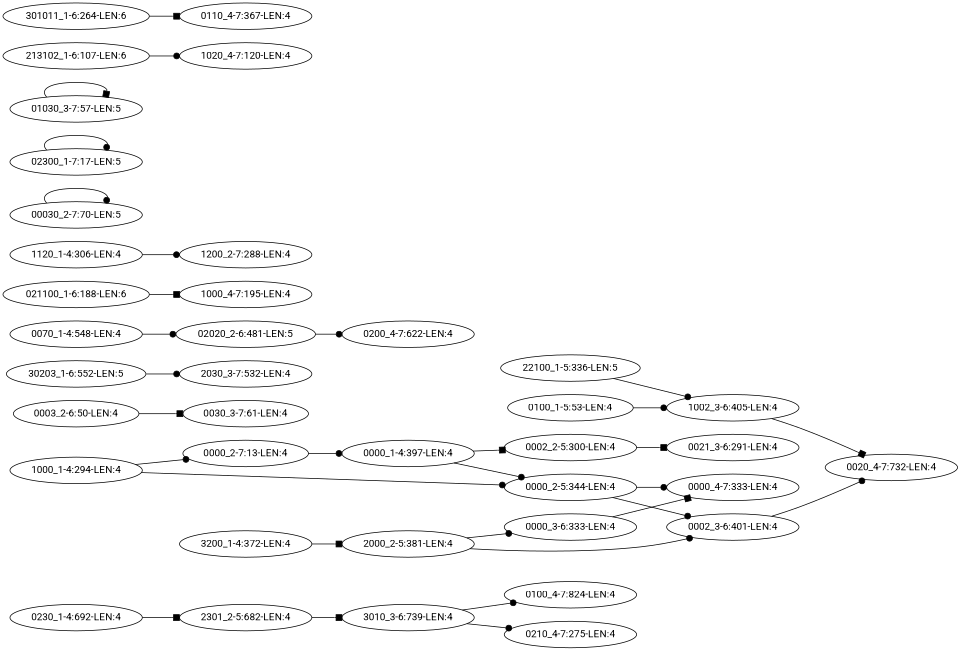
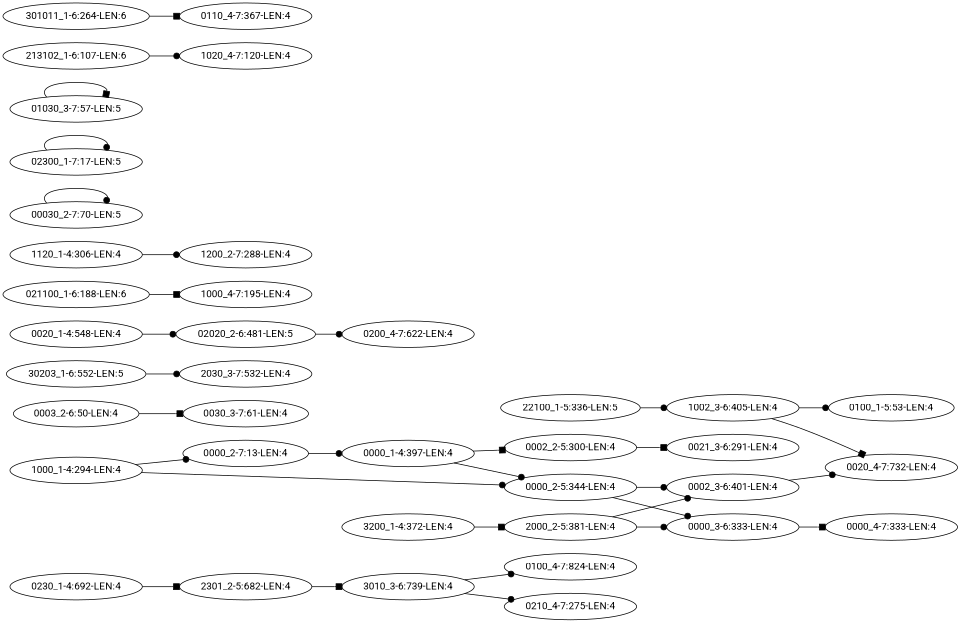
  digraph {
    fontname=Roboto
    rankdir=LR
    node [fontname=Roboto]
    edge [arrowhead=dot fontname=Roboto]
    "2301_2-5:682-LEN:4"
    "3010_3-6:739-LEN:4"
    "0100_4-7:824-LEN:4"
    "0210_4-7:275-LEN:4"
    "22100_1-5:336-LEN:5"
    "1002_3-6:405-LEN:4"
    "0020_4-7:732-LEN:4"
    "0003_2-6:50-LEN:4"
    "0030_3-7:61-LEN:4"
    "0230_1-4:692-LEN:4"
    "0000_3-6:333-LEN:4"
    "0000_4-7:333-LEN:4"
    "0002_2-5:300-LEN:4"
    "0021_3-6:291-LEN:4"
    "30203_1-6:552-LEN:5"
    "2030_3-7:532-LEN:4"
    "0100_1-5:53-LEN:4"
    "1000_1-4:294-LEN:4"
    "0000_2-7:13-LEN:4"
    "0000_2-5:344-LEN:4"
    "0000_1-4:397-LEN:4"
    "0002_3-6:401-LEN:4"
-   "0020_1-4:548-LEN:4" [label="0070_1-4:548-LEN:4"]
+   "0020_1-4:548-LEN:4"
    "02020_2-6:481-LEN:5"
    "0200_4-7:622-LEN:4"
    "021100_1-6:188-LEN:6"
    "1000_4-7:195-LEN:4"
    "1120_1-4:306-LEN:4"
    "1200_2-7:288-LEN:4"
    "00030_2-7:70-LEN:5"
    "3200_1-4:372-LEN:4"
    "2000_2-5:381-LEN:4"
    "02300_1-7:17-LEN:5"
    "01030_3-7:57-LEN:5"
    "213102_1-6:107-LEN:6"
    "1020_4-7:120-LEN:4"
    "301011_1-6:264-LEN:6"
    "0110_4-7:367-LEN:4"
    "2301_2-5:682-LEN:4" -> "3010_3-6:739-LEN:4" [arrowhead=box]
    "3010_3-6:739-LEN:4" -> "0100_4-7:824-LEN:4"
    "3010_3-6:739-LEN:4" -> "0210_4-7:275-LEN:4"
    "22100_1-5:336-LEN:5" -> "1002_3-6:405-LEN:4"
    "1002_3-6:405-LEN:4" -> "0020_4-7:732-LEN:4" [arrowhead=box]
    "0003_2-6:50-LEN:4" -> "0030_3-7:61-LEN:4" [arrowhead=box]
    "0230_1-4:692-LEN:4" -> "2301_2-5:682-LEN:4" [arrowhead=box]
    "0000_3-6:333-LEN:4" -> "0000_4-7:333-LEN:4" [arrowhead=box]
    "0002_2-5:300-LEN:4" -> "0021_3-6:291-LEN:4" [arrowhead=box]
    "30203_1-6:552-LEN:5" -> "2030_3-7:532-LEN:4"
-   "0100_1-5:53-LEN:4" -> "1002_3-6:405-LEN:4"
+   "1002_3-6:405-LEN:4" -> "0100_1-5:53-LEN:4"
    "1000_1-4:294-LEN:4" -> "0000_2-7:13-LEN:4"
    "1000_1-4:294-LEN:4" -> "0000_2-5:344-LEN:4"
    "0000_2-7:13-LEN:4" -> "0000_1-4:397-LEN:4"
-   "0000_2-5:344-LEN:4" -> "0000_4-7:333-LEN:4"
+   "0000_2-5:344-LEN:4" -> "0000_3-6:333-LEN:4"
    "0000_2-5:344-LEN:4" -> "0002_3-6:401-LEN:4"
    "0000_1-4:397-LEN:4" -> "0002_2-5:300-LEN:4" [arrowhead=box]
    "0000_1-4:397-LEN:4" -> "0000_2-5:344-LEN:4"
    "0002_3-6:401-LEN:4" -> "0020_4-7:732-LEN:4"
    "0020_1-4:548-LEN:4" -> "02020_2-6:481-LEN:5"
    "02020_2-6:481-LEN:5" -> "0200_4-7:622-LEN:4"
    "021100_1-6:188-LEN:6" -> "1000_4-7:195-LEN:4" [arrowhead=box]
    "1120_1-4:306-LEN:4" -> "1200_2-7:288-LEN:4"
    "00030_2-7:70-LEN:5" -> "00030_2-7:70-LEN:5"
    "3200_1-4:372-LEN:4" -> "2000_2-5:381-LEN:4" [arrowhead=box]
    "2000_2-5:381-LEN:4" -> "0000_3-6:333-LEN:4"
    "2000_2-5:381-LEN:4" -> "0002_3-6:401-LEN:4"
    "02300_1-7:17-LEN:5" -> "02300_1-7:17-LEN:5"
    "01030_3-7:57-LEN:5" -> "01030_3-7:57-LEN:5" [arrowhead=box]
    "213102_1-6:107-LEN:6" -> "1020_4-7:120-LEN:4"
    "301011_1-6:264-LEN:6" -> "0110_4-7:367-LEN:4" [arrowhead=box]
  }
